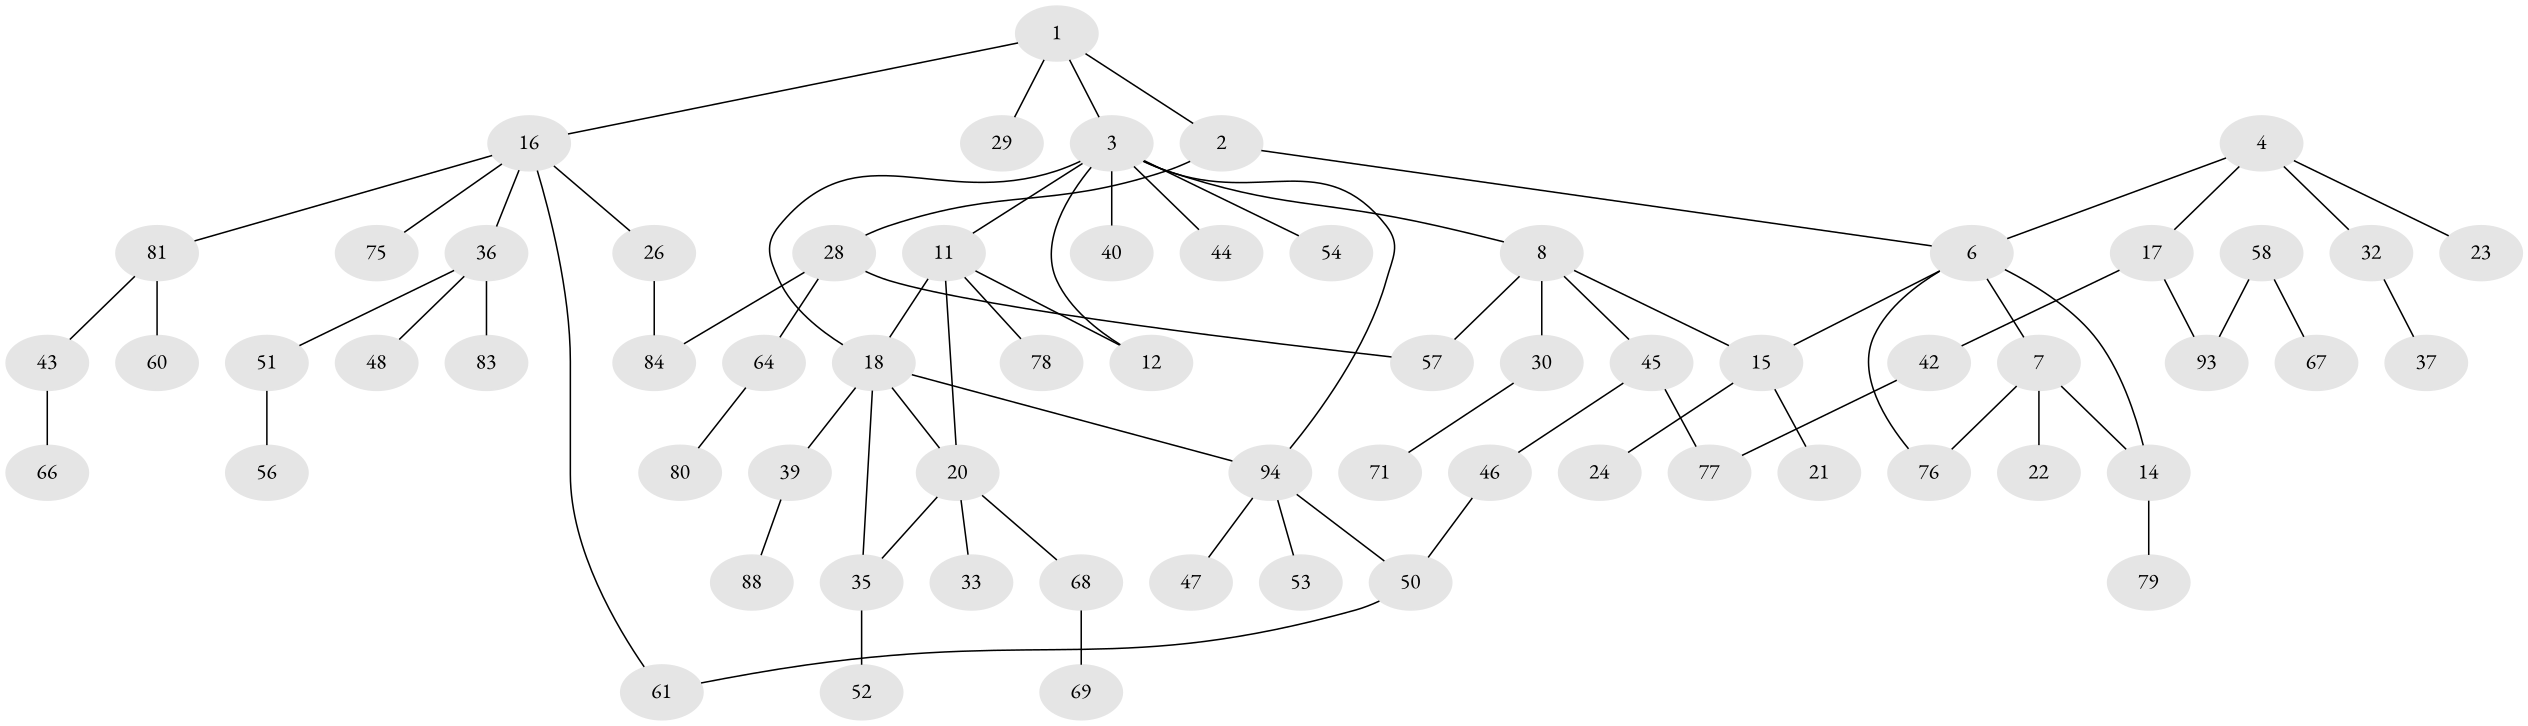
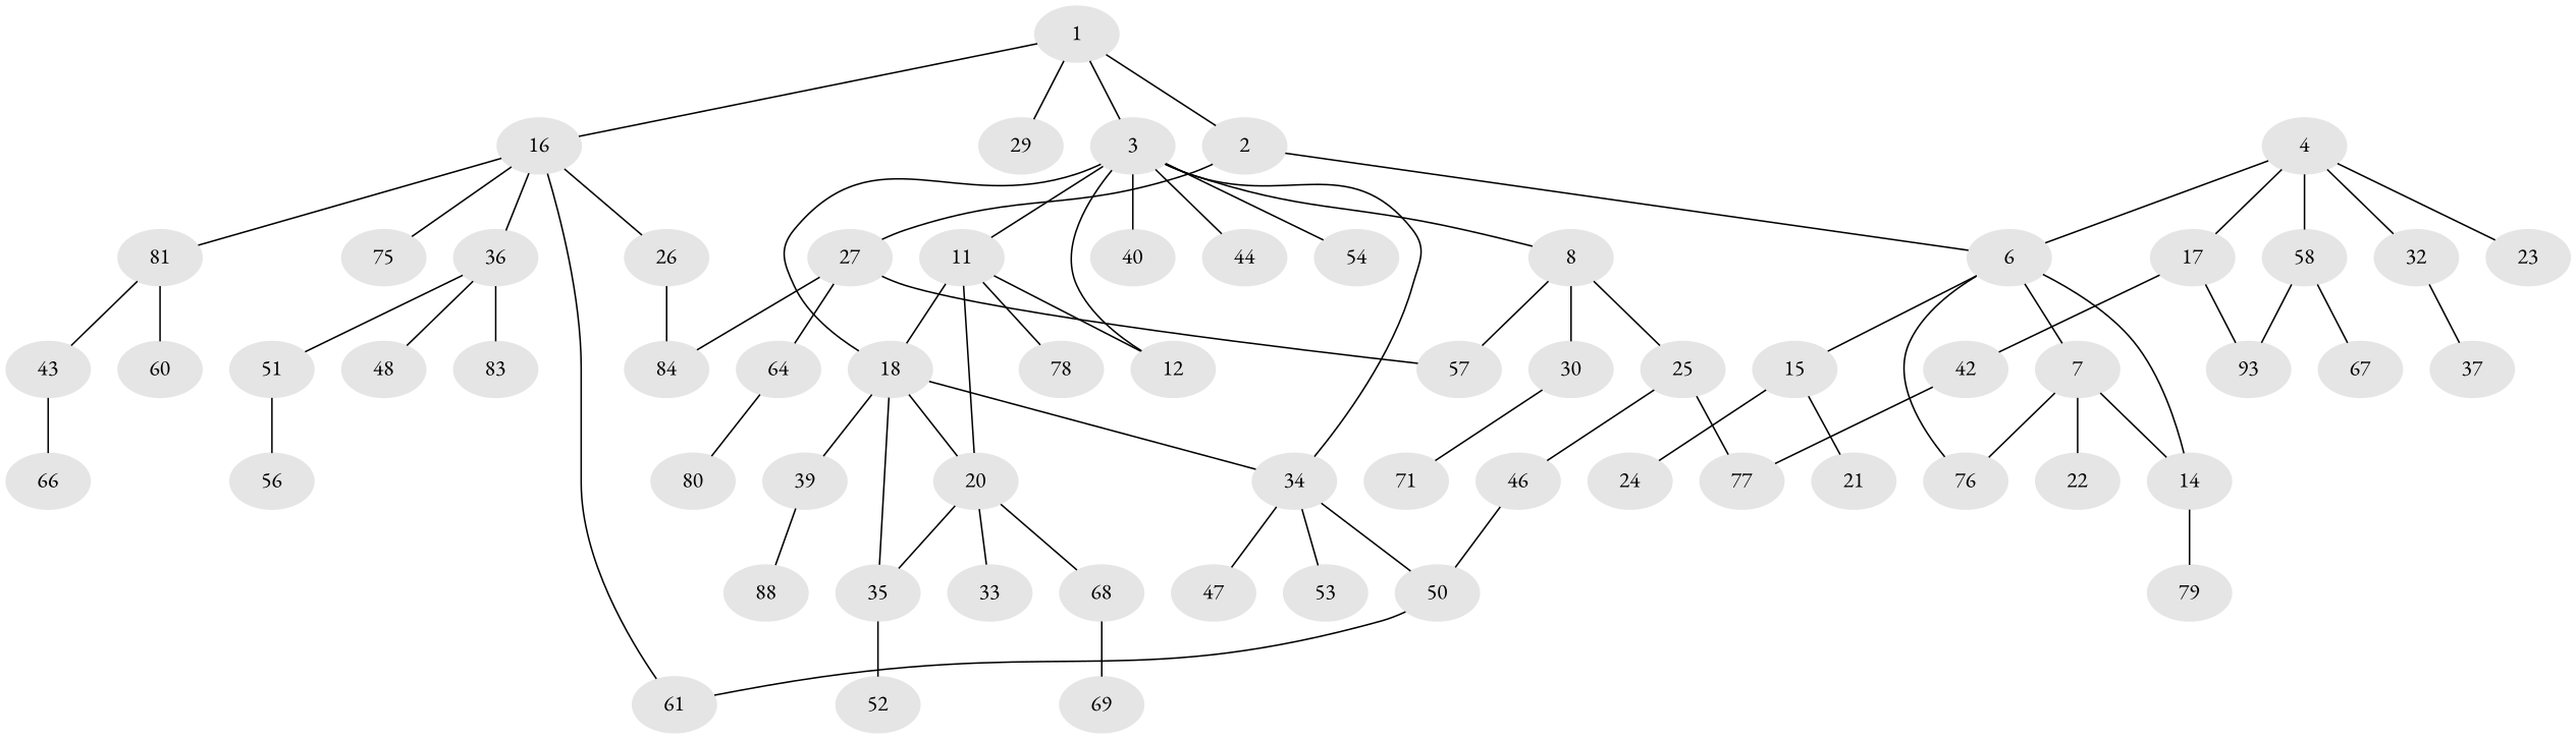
  graph {
    fontname="EB Garamond"
    node [color=gray90 fontname="EB Garamond" style=filled]
    edge [fontname="EB Garamond"]
    1
    2
    3 [super="+5"]
    16
    29
-   27 [label=28]
+   27
    6 [super="+9+10"]
    8 [super="+74"]
    11 [super="+28"]
    12 [super="+62+81"]
    18 [super="+38"]
-   34 [label=94]
+   34
    40
    44
    54
    26
    36
    n18 [label=81]
    61
    75
    4
    17 [super="+55"]
    23 [super="+76"]
    32
    58
    57
    84
    64
    15 [super="+19"]
-   25 [label=45]
+   25
    30
    20 [super="+87+31"]
    78
    35 [super="+73"]
    39
    47
    50
    53 [super="+59"]
    7 [super="+13"]
    14
    n41 [label=76 super="+92"]
    42
    93
    37
    67
    22
    79
    21
    24 [super="+63"]
    46
    77
    71 [super="+91"]
    33
    68
    48
    51
    83
    43 [super="+65+90"]
    60 [super="+72"]
    52
    88
    69
    80
    56
    66
    1 -- 2
    1 -- 3
    1 -- 16
    1 -- 29
    2 -- 27
    2 -- 6
    3 -- 8
    3 -- 11
    3 -- 12
    3 -- 18
    3 -- 34
    3 -- 40
    3 -- 44
    3 -- 54
    16 -- 26
    16 -- 36
    16 -- n18
    16 -- 61
    16 -- 75
    27 -- 57
    27 -- 84
    27 -- 64
    6 -- 15
    6 -- 7
    6 -- 14
    6 -- n41
    8 -- 57
-   8 -- 15
    8 -- 25
    8 -- 30
    11 -- 12
    11 -- 18
    11 -- 20
    11 -- 78
    18 -- 34
    18 -- 20
    18 -- 35
    18 -- 39
    34 -- 47
    34 -- 50
    34 -- 53
    26 -- 84
    36 -- 48
    36 -- 51
    36 -- 83
    n18 -- 43
    n18 -- 60
    4 -- 6
    4 -- 17
    4 -- 23
    4 -- 32
+   4 -- 58
    17 -- 42
    17 -- 93
    32 -- 37
    58 -- 93
    58 -- 67
    64 -- 80
    15 -- 21
    15 -- 24
    25 -- 46
    25 -- 77
    30 -- 71
    20 -- 35
    20 -- 33
    20 -- 68
    35 -- 52
    39 -- 88
    50 -- 61
    7 -- 14
    7 -- n41
    7 -- 22
    14 -- 79
    42 -- 77
    46 -- 50
    68 -- 69
    51 -- 56
    43 -- 66
  }
